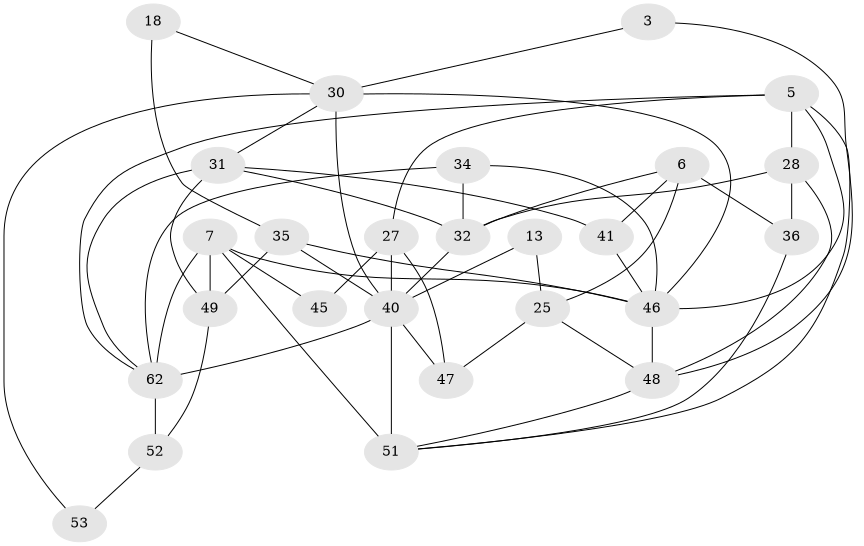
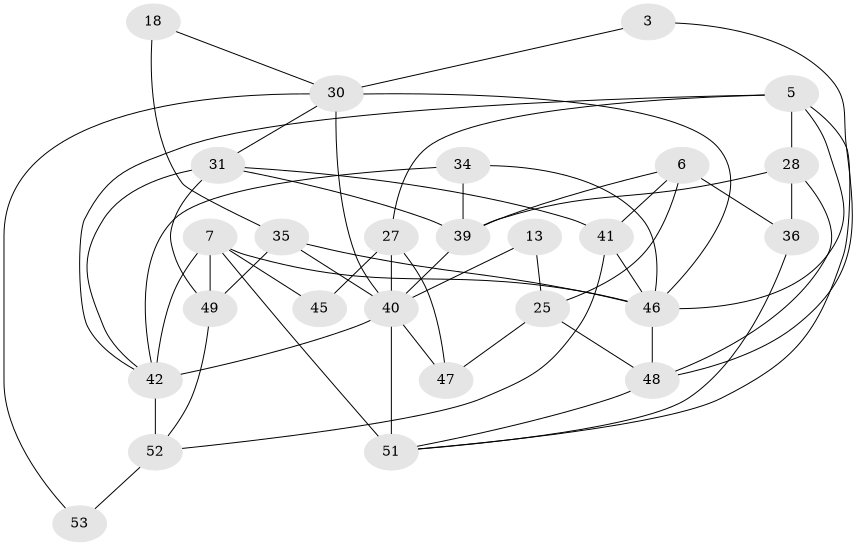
  graph {
    node [color=gray90 style=filled]
    30 [super="+4+17"]
    46 [super="+12+43"]
    40 [super="+26+11+33"]
    31
    53
    3
    48 [super="+38+44"]
    51 [super="+23+50"]
    5 [super="+1"]
    27 [super="+10"]
    28
-   42 [super="+37" label=62]
+   42 [super="+37"]
    45
    47 [super="+9+21"]
    36
-   39 [label=32]
+   39
    52
    6 [super="+2"]
    25
    41 [super="+24+20"]
    7
    49 [super="+29"]
    13
    18
    35 [super="+16"]
    34 [super="+14"]
    30 -- 46 [weight=2]
    30 -- 40 [weight=3]
    30 -- 31
    30 -- 53
    46 -- 48
    40 -- 51 [weight=5]
    40 -- 42 [weight=2]
    40 -- 47 [weight=2]
    31 -- 42
    31 -- 39
    31 -- 41
    31 -- 49 [weight=2]
    3 -- 30
    3 -- 48
    48 -- 51 [weight=2]
    5 -- 46
    5 -- 51
    5 -- 27
    5 -- 28 [weight=2]
    5 -- 42
    27 -- 40
    27 -- 45
    27 -- 47
    28 -- 48
    28 -- 36
    28 -- 39
    42 -- 52 [weight=2]
    36 -- 51
    39 -- 40
    52 -- 53
    6 -- 36
    6 -- 39
    6 -- 25 [weight=2]
    6 -- 41
    25 -- 48
    25 -- 47
    41 -- 46 [weight=2]
+   41 -- 52
    7 -- 46
    7 -- 51 [weight=2]
    7 -- 42
    7 -- 45
    7 -- 49
    49 -- 52
    13 -- 40 [weight=2]
    13 -- 25
    18 -- 30
    18 -- 35
    35 -- 46
    35 -- 40
    35 -- 49 [weight=2]
    34 -- 46
    34 -- 42
    34 -- 39
  }
